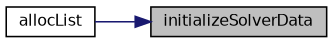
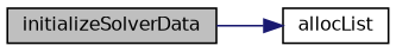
  digraph {
    rankdir=LR
    node [color=black fontname=Helvetica fontsize=10 shape=record style=filled]
    n1 [fillcolor=grey75 fontcolor=black height=0.2 label=initializeSolverData width=0.4]
    n2 [fillcolor=white height=0.2 label=allocList width=0.4]
-   n2 -> n1 [color=midnightblue fontname=Helvetica fontsize=10 labelfontname=Helvetica labelfontsize=10 style=solid]
+   n1 -> n2 [color=midnightblue fontname=Helvetica fontsize=10 labelfontname=Helvetica labelfontsize=10 style=solid]
  }
